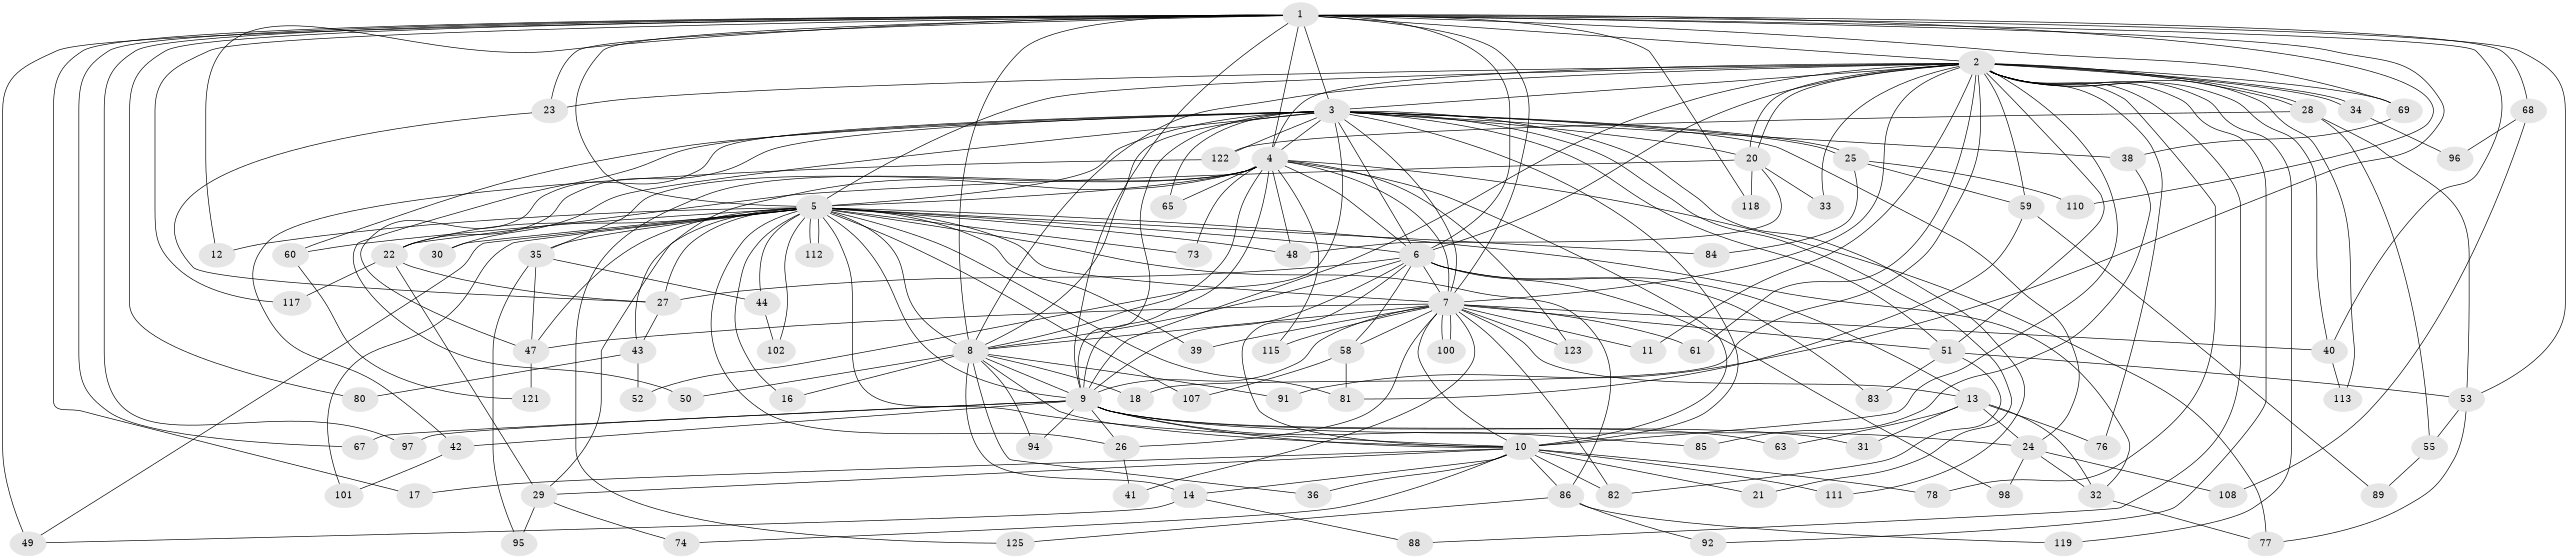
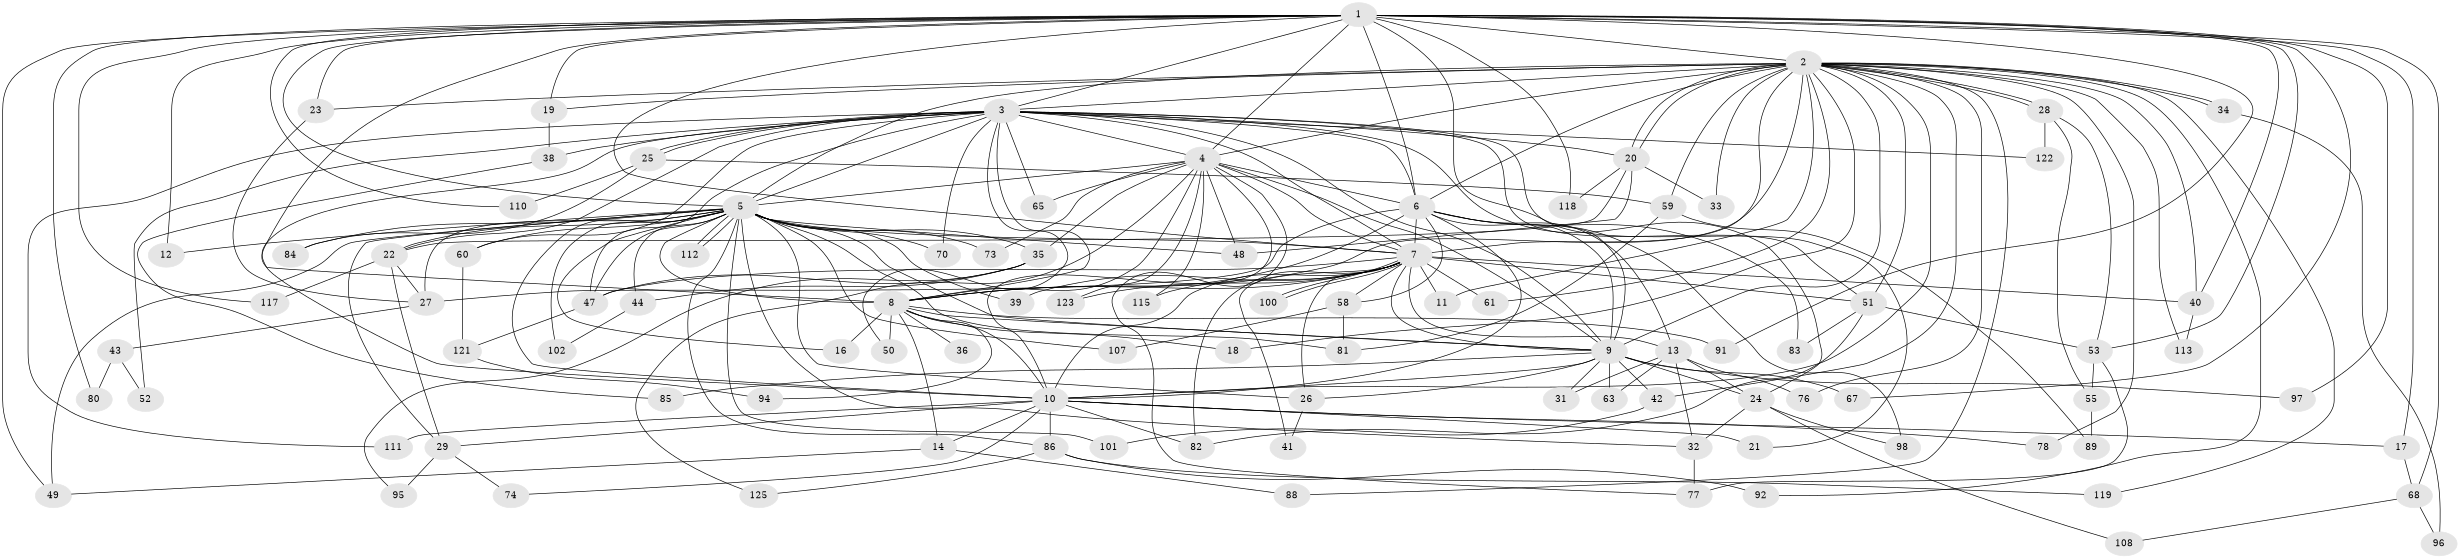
  graph {
    node [color=gray90 style=filled]
    1 [super="+57"]
    2 [super="+50"]
    3 [super="+30"]
    4 [super="+62"]
    5 [super="+64"]
    6 [super="+104"]
    7 [super="+15"]
    8 [super="+72"]
    9 [super="+93"]
    12
    17
-   19 [label=69]
+   19
    23
    40 [super="+54"]
    49
    53
    67 [super="+106"]
    68
    80
    91
    97
    110
    117
    118
    10 [super="+114"]
    11 [super="+69"]
    18
    20 [super="+75"]
    28 [super="+116"]
    33
    34
    42
    51 [super="+71"]
    59 [super="+99"]
    61
    76
    78
    88
    92
    113
    119
    21
    22 [super="+46"]
    24 [super="+37"]
    25
    38
    47 [super="+120"]
    52
    60
    65
-   70 [label=30]
+   70
    n52 [label=50]
    111
    122
    35 [super="+87"]
    43
    48 [super="+79"]
    73
    77 [super="+103"]
    115
    123
    125
    16
    26 [super="+109"]
    27
    29 [super="+105"]
    32 [super="+66"]
    39
    44
    81
    84
    86
    101
    102
    107
    112
    13 [super="+45"]
    58 [super="+124"]
    83
    98
    41
    82
    100
    14 [super="+56"]
    36
    94
    31
    63
    85
    74
    55
    108
    96
    89
    121
    95
    1 -- 2 [weight=2]
    1 -- 3
    1 -- 4
    1 -- 5
    1 -- 6
    1 -- 7
    1 -- 8
    1 -- 9
    1 -- 12
    1 -- 17
    1 -- 19
    1 -- 23
    1 -- 40
    1 -- 49
    1 -- 53
    1 -- 67
    1 -- 68
    1 -- 80
    1 -- 91
    1 -- 97
    1 -- 110
    1 -- 117
    1 -- 118
    2 -- 3
    2 -- 4
    2 -- 5 [weight=2]
    2 -- 6
    2 -- 7
    2 -- 8
    2 -- 9
    2 -- 19
    2 -- 23
    2 -- 40
    2 -- 10
    2 -- 11 [weight=2]
    2 -- 18
    2 -- 20
    2 -- 20
    2 -- 28
    2 -- 28
    2 -- 33
    2 -- 34
    2 -- 34
-   122 -- 42
+   2 -- 42
    2 -- 51
    2 -- 59 [weight=2]
    2 -- 61
    2 -- 76
    2 -- 78
    2 -- 88
    2 -- 92
    2 -- 113
    2 -- 119
    3 -- 4
    3 -- 5
    3 -- 6
    3 -- 7
    3 -- 8
    3 -- 9
    3 -- 10
    3 -- 20
    3 -- 51
    3 -- 21
    3 -- 22
    3 -- 24
    3 -- 25
    3 -- 25
    3 -- 38
    3 -- 47
    3 -- 52
    3 -- 60
    3 -- 65
    3 -- 70
    3 -- n52
    3 -- 111
    3 -- 122
    4 -- 5
    4 -- 6
    4 -- 7
    4 -- 8 [weight=2]
    4 -- 9
    4 -- 10 [weight=2]
    4 -- 65
    4 -- 35
-   4 -- 43
    4 -- 48
    4 -- 73
    4 -- 77
    4 -- 115
    4 -- 123
    4 -- 125
-   5 -- 6
    5 -- 7
    5 -- 8
    5 -- 9 [weight=3]
    5 -- 12
    5 -- 49
    5 -- 10
    5 -- 22
    5 -- 47
    5 -- 60
    5 -- 70
    5 -- 35
    5 -- 48
    5 -- 73
    5 -- 16
    5 -- 26
    5 -- 27
    5 -- 29
    5 -- 32
    5 -- 39
    5 -- 44
    5 -- 81
    5 -- 84
    5 -- 86
    5 -- 101
    5 -- 102
    5 -- 107
    5 -- 112
    5 -- 112
    6 -- 7
    6 -- 8
    6 -- 9
    6 -- 10
    6 -- 27
    6 -- 13
    6 -- 58
    6 -- 83
    6 -- 98
    7 -- 8
    7 -- 9 [weight=2]
    7 -- 40
    7 -- 10
    7 -- 11
    7 -- 51
    7 -- 61
    7 -- 47
    7 -- 115
    7 -- 123
    7 -- 26
    7 -- 39
    7 -- 13
    7 -- 58
    7 -- 41
    7 -- 82
    7 -- 100
    7 -- 100
    8 -- 9
    8 -- 91
    8 -- 10
    8 -- 18
    8 -- n52
    8 -- 16
    8 -- 14
    8 -- 36
    8 -- 94
    9 -- 67 [weight=2]
    9 -- 97
    9 -- 10
    9 -- 42
    9 -- 24 [weight=2]
    9 -- 26
-   9 -- 94
+   121 -- 94
    9 -- 31
    9 -- 63
    9 -- 85
+   17 -- 68
    19 -- 38
    23 -- 27
    40 -- 113
    53 -- 77
    53 -- 55
    68 -- 108
    68 -- 96
    10 -- 17
    10 -- 78
    10 -- 21
    10 -- 111
    10 -- 29
    10 -- 86
    10 -- 82
    10 -- 14
-   10 -- 36
    10 -- 74
    20 -- 118
    20 -- 33
    20 -- 22
    20 -- 48
    28 -- 53
    28 -- 122
    28 -- 55
    34 -- 96
    42 -- 101
    51 -- 53
    51 -- 83
    51 -- 82
    59 -- 81
    59 -- 89
    22 -- 117
    22 -- 27
    22 -- 29
    24 -- 32
    24 -- 98
    24 -- 108
    25 -- 110
    25 -- 59
    25 -- 84
    38 -- 85
    47 -- 121
    60 -- 121
    35 -- 47
    35 -- 44
    35 -- 95
    43 -- 80
    43 -- 52
    26 -- 41
    27 -- 43
    29 -- 74
    29 -- 95
    32 -- 77
    44 -- 102
    86 -- 92
    86 -- 119
    86 -- 125
    13 -- 76
    13 -- 24
    13 -- 32
    13 -- 31
    13 -- 63
    58 -- 81
    58 -- 107
    14 -- 49
    14 -- 88
    55 -- 89
  }
